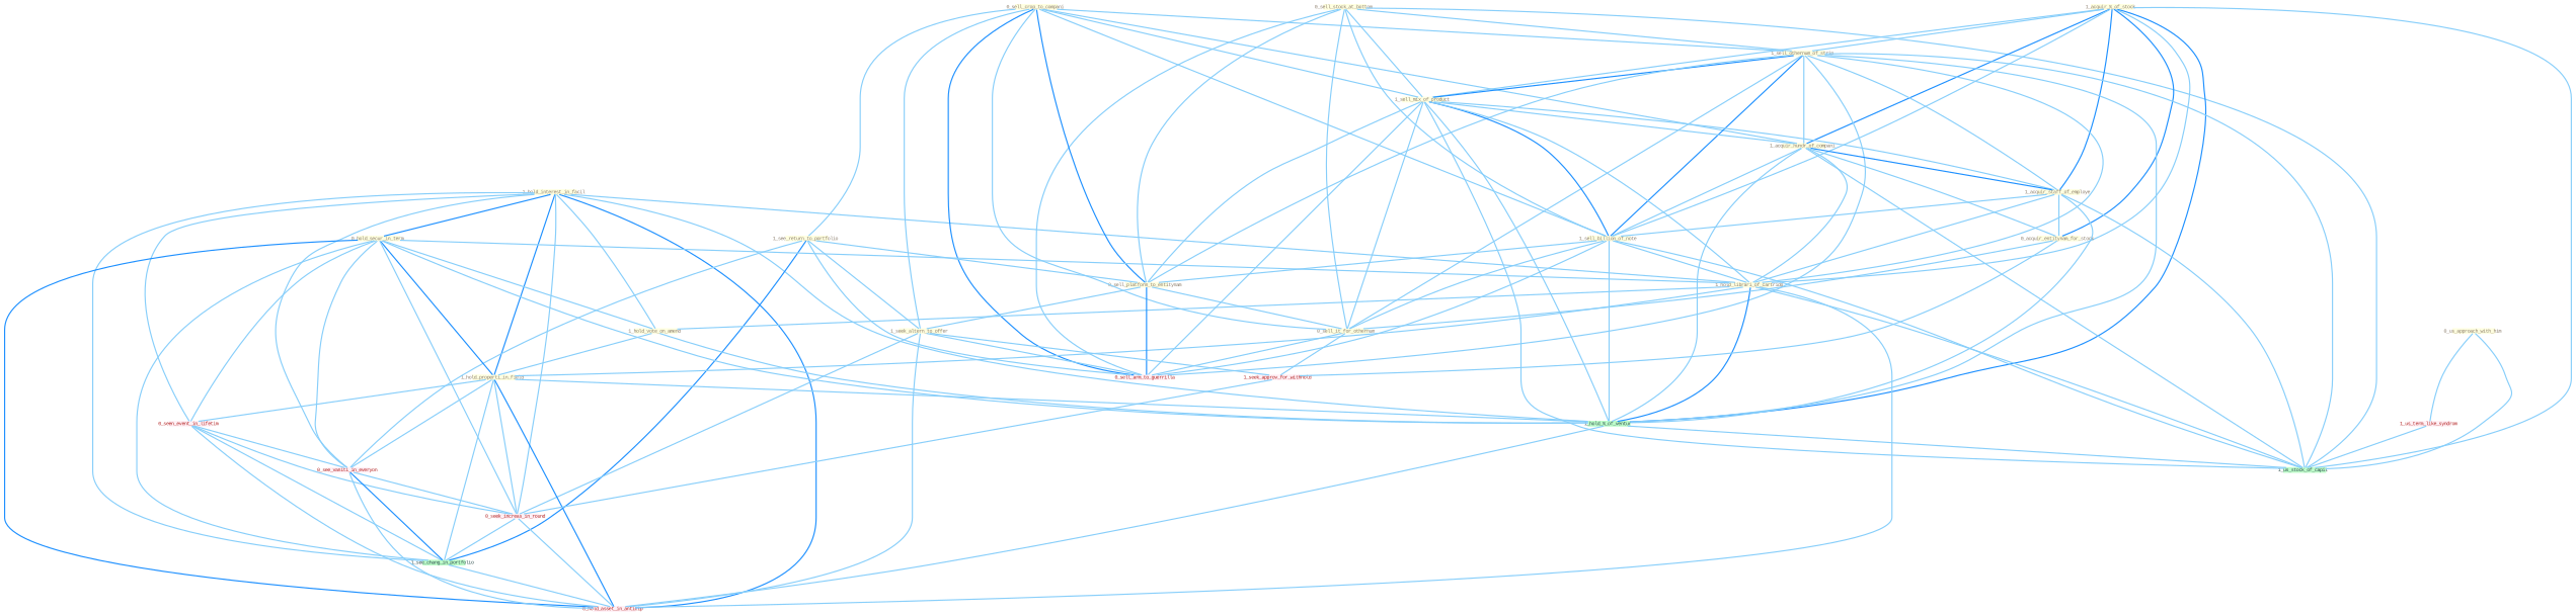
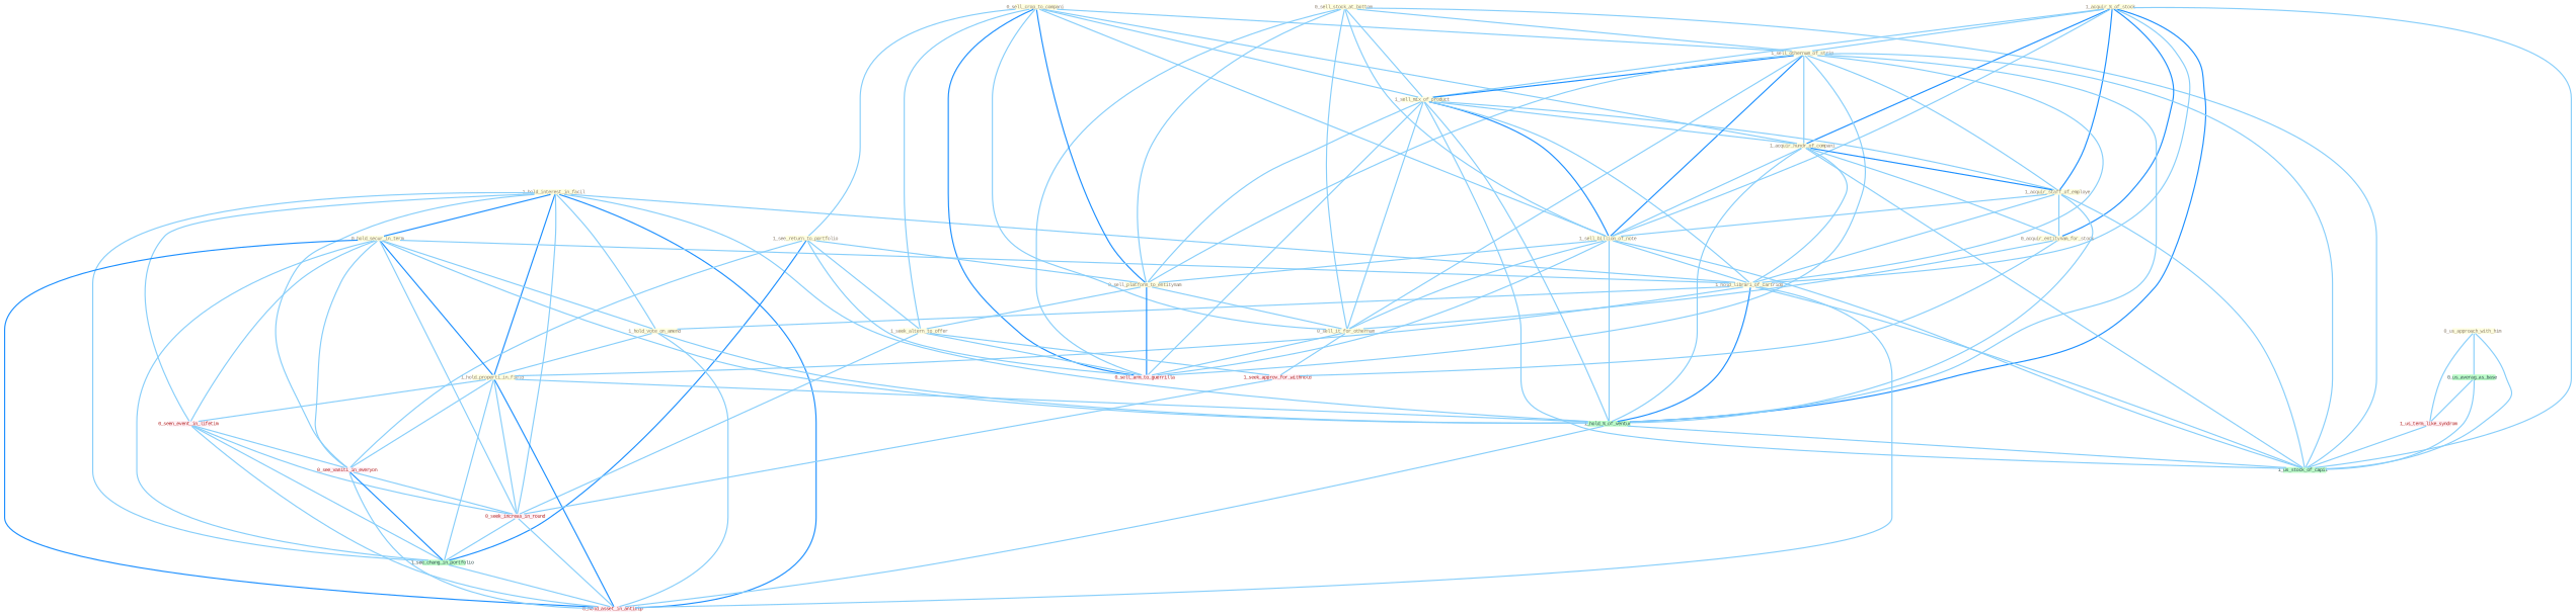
  graph {
    fontname="Liberation Mono"
    node [color="#ffffe0" fixedsize=true fontcolor="#8b7d6b" fontname="Liberation Mono" fontsize=4 shape=polygon style=filled]
    edge [color="#87cefa" fontname="Liberation Mono" w=1]
    "1_hold_interest_in_facil " [height=.06 width=.5]
    "0_sell_stock_at_bottom " [height=.06 width=.5]
    "0_sell_crop_to_compani " [height=.06 width=.5]
    "1_acquir_%_of_stock " [height=.06 width=.5]
    "1_see_return_to_portfolio " [height=.06 width=.5]
    "0_hold_secur_in_term " [height=.06 width=.5]
    "1_sell_othernum_of_strip " [height=.06 width=.5]
    "1_sell_mix_of_product " [height=.06 width=.5]
    "1_acquir_hundr_of_compani " [height=.06 width=.5]
    "1_acquir_staff_of_employe " [height=.06 width=.5]
    "1_sell_billion_of_note " [height=.06 width=.5]
    "0_us_approach_with_him " [height=.06 width=.5]
    "1_hold_librari_of_cartridg " [height=.06 width=.5]
    "0_sell_platform_to_entitynam " [height=.06 width=.5]
    "1_hold_vote_on_amend " [height=.06 width=.5]
    "1_seek_altern_to_offer " [height=.06 width=.5]
    "1_hold_properti_in_field " [height=.06 width=.5]
    "0_acquir_entitynam_for_stock " [height=.06 width=.5]
    "0_sell_it_for_othernum " [height=.06 width=.5]
    "0_seen_event_in_lifetim " [color="#fff0f5" fontcolor="#b22222" height=.06 width=.5]
    "1_us_term_like_syndrom " [color="#fff0f5" fontcolor="#b22222" height=.06 width=.5]
    "1_seek_approv_for_withhold " [color="#fff0f5" fontcolor="#b22222" height=.06 width=.5]
    "0_see_vaniti_in_everyon " [color="#fff0f5" fontcolor="#b22222" height=.06 width=.5]
    "0_sell_arm_to_guerrilla " [color="#fff0f5" fontcolor="#b22222" height=.06 width=.5]
    "0_seek_increas_in_round " [color="#fff0f5" fontcolor="#b22222" height=.06 width=.5]
    "0_hold_asset_in_anticip " [color="#fff0f5" fontcolor="#b22222" height=.06 width=.5]
    "1_hold_%_of_ventur " [color="#BDFCC9" fontcolor="#2f4f4f" height=.06 width=.5]
    "1_see_chang_in_portfolio " [color="#BDFCC9" fontcolor="#2f4f4f" height=.06 width=.5]
    "1_us_stock_of_capit " [color="#BDFCC9" fontcolor="#2f4f4f" height=.06 width=.5]
+   "0_us_averag_as_base " [color="#BDFCC9" fontcolor="#2f4f4f" height=.06 width=.5]
    subgraph sub_1 {
      "1_hold_interest_in_facil "
      "0_sell_stock_at_bottom "
      "0_sell_crop_to_compani "
      "1_acquir_%_of_stock "
      "1_see_return_to_portfolio "
      "0_hold_secur_in_term "
      "1_sell_othernum_of_strip "
      "1_sell_mix_of_product "
      "1_acquir_hundr_of_compani "
      "1_acquir_staff_of_employe "
      "1_sell_billion_of_note "
      "0_us_approach_with_him "
      "1_hold_librari_of_cartridg "
      "0_sell_platform_to_entitynam "
      "1_hold_vote_on_amend "
      "1_seek_altern_to_offer "
      "1_hold_properti_in_field "
      "0_acquir_entitynam_for_stock "
      "0_sell_it_for_othernum "
    }
    subgraph sub_2 {
      "0_seen_event_in_lifetim "
      "1_us_term_like_syndrom "
      "1_seek_approv_for_withhold "
      "0_see_vaniti_in_everyon "
      "0_sell_arm_to_guerrilla "
      "0_seek_increas_in_round "
      "0_hold_asset_in_anticip "
    }
    "1_hold_interest_in_facil " -- "0_hold_secur_in_term " [color="#1e90ff" w=2]
    "1_hold_interest_in_facil " -- "1_hold_librari_of_cartridg "
    "1_hold_interest_in_facil " -- "1_hold_vote_on_amend "
    "1_hold_interest_in_facil " -- "1_hold_properti_in_field " [color="#1e90ff" w=2]
    "1_hold_interest_in_facil " -- "0_seen_event_in_lifetim "
    "1_hold_interest_in_facil " -- "0_see_vaniti_in_everyon "
    "1_hold_interest_in_facil " -- "0_seek_increas_in_round "
    "1_hold_interest_in_facil " -- "0_hold_asset_in_anticip " [color="#1e90ff" w=2]
    "1_hold_interest_in_facil " -- "1_hold_%_of_ventur "
    "1_hold_interest_in_facil " -- "1_see_chang_in_portfolio "
    "0_sell_stock_at_bottom " -- "1_sell_othernum_of_strip "
    "0_sell_stock_at_bottom " -- "1_sell_mix_of_product "
    "0_sell_stock_at_bottom " -- "1_sell_billion_of_note "
    "0_sell_stock_at_bottom " -- "0_sell_platform_to_entitynam "
    "0_sell_stock_at_bottom " -- "0_sell_it_for_othernum "
    "0_sell_stock_at_bottom " -- "0_sell_arm_to_guerrilla "
    "0_sell_stock_at_bottom " -- "1_us_stock_of_capit "
    "0_sell_crop_to_compani " -- "1_see_return_to_portfolio "
    "0_sell_crop_to_compani " -- "1_sell_othernum_of_strip "
    "0_sell_crop_to_compani " -- "1_sell_mix_of_product "
    "0_sell_crop_to_compani " -- "1_acquir_hundr_of_compani "
    "0_sell_crop_to_compani " -- "1_sell_billion_of_note "
    "0_sell_crop_to_compani " -- "0_sell_platform_to_entitynam " [color="#1e90ff" w=2]
    "0_sell_crop_to_compani " -- "1_seek_altern_to_offer "
    "0_sell_crop_to_compani " -- "0_sell_it_for_othernum "
    "0_sell_crop_to_compani " -- "0_sell_arm_to_guerrilla " [color="#1e90ff" w=2]
    "1_acquir_%_of_stock " -- "1_sell_othernum_of_strip "
    "1_acquir_%_of_stock " -- "1_sell_mix_of_product "
    "1_acquir_%_of_stock " -- "1_acquir_hundr_of_compani " [color="#1e90ff" w=2]
    "1_acquir_%_of_stock " -- "1_acquir_staff_of_employe " [color="#1e90ff" w=2]
    "1_acquir_%_of_stock " -- "1_sell_billion_of_note "
    "1_acquir_%_of_stock " -- "1_hold_librari_of_cartridg "
    "1_acquir_%_of_stock " -- "0_acquir_entitynam_for_stock " [color="#1e90ff" w=2]
    "1_acquir_%_of_stock " -- "1_hold_%_of_ventur " [color="#1e90ff" w=2]
    "1_acquir_%_of_stock " -- "1_us_stock_of_capit "
    "1_see_return_to_portfolio " -- "0_sell_platform_to_entitynam "
    "1_see_return_to_portfolio " -- "1_seek_altern_to_offer "
    "1_see_return_to_portfolio " -- "0_see_vaniti_in_everyon "
    "1_see_return_to_portfolio " -- "0_sell_arm_to_guerrilla "
    "1_see_return_to_portfolio " -- "1_see_chang_in_portfolio " [color="#1e90ff" w=2]
    "0_hold_secur_in_term " -- "1_hold_librari_of_cartridg "
    "0_hold_secur_in_term " -- "1_hold_vote_on_amend "
    "0_hold_secur_in_term " -- "1_hold_properti_in_field " [color="#1e90ff" w=2]
    "0_hold_secur_in_term " -- "0_seen_event_in_lifetim "
    "0_hold_secur_in_term " -- "0_see_vaniti_in_everyon "
    "0_hold_secur_in_term " -- "0_seek_increas_in_round "
    "0_hold_secur_in_term " -- "0_hold_asset_in_anticip " [color="#1e90ff" w=2]
    "0_hold_secur_in_term " -- "1_hold_%_of_ventur "
    "0_hold_secur_in_term " -- "1_see_chang_in_portfolio "
    "1_sell_othernum_of_strip " -- "1_sell_mix_of_product " [color="#1e90ff" w=2]
    "1_sell_othernum_of_strip " -- "1_acquir_hundr_of_compani "
    "1_sell_othernum_of_strip " -- "1_acquir_staff_of_employe "
    "1_sell_othernum_of_strip " -- "1_sell_billion_of_note " [color="#1e90ff" w=2]
    "1_sell_othernum_of_strip " -- "1_hold_librari_of_cartridg "
    "1_sell_othernum_of_strip " -- "0_sell_platform_to_entitynam "
    "1_sell_othernum_of_strip " -- "0_sell_it_for_othernum "
    "1_sell_othernum_of_strip " -- "0_sell_arm_to_guerrilla "
    "1_sell_othernum_of_strip " -- "1_hold_%_of_ventur "
    "1_sell_othernum_of_strip " -- "1_us_stock_of_capit "
    "1_sell_mix_of_product " -- "1_acquir_hundr_of_compani "
    "1_sell_mix_of_product " -- "1_acquir_staff_of_employe "
    "1_sell_mix_of_product " -- "1_sell_billion_of_note " [color="#1e90ff" w=2]
    "1_sell_mix_of_product " -- "1_hold_librari_of_cartridg "
    "1_sell_mix_of_product " -- "0_sell_platform_to_entitynam "
    "1_sell_mix_of_product " -- "0_sell_it_for_othernum "
    "1_sell_mix_of_product " -- "0_sell_arm_to_guerrilla "
    "1_sell_mix_of_product " -- "1_hold_%_of_ventur "
    "1_sell_mix_of_product " -- "1_us_stock_of_capit "
    "1_acquir_hundr_of_compani " -- "1_acquir_staff_of_employe " [color="#1e90ff" w=2]
    "1_acquir_hundr_of_compani " -- "1_sell_billion_of_note "
    "1_acquir_hundr_of_compani " -- "1_hold_librari_of_cartridg "
    "1_acquir_hundr_of_compani " -- "0_acquir_entitynam_for_stock "
    "1_acquir_hundr_of_compani " -- "1_hold_%_of_ventur "
    "1_acquir_hundr_of_compani " -- "1_us_stock_of_capit "
    "1_acquir_staff_of_employe " -- "1_sell_billion_of_note "
    "1_acquir_staff_of_employe " -- "1_hold_librari_of_cartridg "
    "1_acquir_staff_of_employe " -- "0_acquir_entitynam_for_stock "
    "1_acquir_staff_of_employe " -- "1_hold_%_of_ventur "
    "1_acquir_staff_of_employe " -- "1_us_stock_of_capit "
    "1_sell_billion_of_note " -- "1_hold_librari_of_cartridg "
    "1_sell_billion_of_note " -- "0_sell_platform_to_entitynam "
    "1_sell_billion_of_note " -- "0_sell_it_for_othernum "
    "1_sell_billion_of_note " -- "0_sell_arm_to_guerrilla "
    "1_sell_billion_of_note " -- "1_hold_%_of_ventur "
    "1_sell_billion_of_note " -- "1_us_stock_of_capit "
    "0_us_approach_with_him " -- "1_us_term_like_syndrom "
    "0_us_approach_with_him " -- "1_us_stock_of_capit "
+   "0_us_approach_with_him " -- "0_us_averag_as_base "
    "1_hold_librari_of_cartridg " -- "1_hold_vote_on_amend "
    "1_hold_librari_of_cartridg " -- "1_hold_properti_in_field "
    "1_hold_librari_of_cartridg " -- "0_hold_asset_in_anticip "
    "1_hold_librari_of_cartridg " -- "1_hold_%_of_ventur " [color="#1e90ff" w=2]
    "1_hold_librari_of_cartridg " -- "1_us_stock_of_capit "
    "0_sell_platform_to_entitynam " -- "1_seek_altern_to_offer "
    "0_sell_platform_to_entitynam " -- "0_sell_it_for_othernum "
    "0_sell_platform_to_entitynam " -- "0_sell_arm_to_guerrilla " [color="#1e90ff" w=2]
    "1_hold_vote_on_amend " -- "1_hold_properti_in_field "
-   "1_seek_altern_to_offer " -- "0_hold_asset_in_anticip "
+   "1_hold_vote_on_amend " -- "0_hold_asset_in_anticip "
    "1_hold_vote_on_amend " -- "1_hold_%_of_ventur "
    "1_seek_altern_to_offer " -- "1_seek_approv_for_withhold "
    "1_seek_altern_to_offer " -- "0_sell_arm_to_guerrilla "
    "1_seek_altern_to_offer " -- "0_seek_increas_in_round "
    "1_hold_properti_in_field " -- "0_seen_event_in_lifetim "
    "1_hold_properti_in_field " -- "0_see_vaniti_in_everyon "
    "1_hold_properti_in_field " -- "0_seek_increas_in_round "
    "1_hold_properti_in_field " -- "0_hold_asset_in_anticip " [color="#1e90ff" w=2]
    "1_hold_properti_in_field " -- "1_hold_%_of_ventur "
    "1_hold_properti_in_field " -- "1_see_chang_in_portfolio "
    "0_acquir_entitynam_for_stock " -- "0_sell_it_for_othernum "
    "0_acquir_entitynam_for_stock " -- "1_seek_approv_for_withhold "
    "0_sell_it_for_othernum " -- "1_seek_approv_for_withhold "
    "0_sell_it_for_othernum " -- "0_sell_arm_to_guerrilla "
    "0_seen_event_in_lifetim " -- "0_see_vaniti_in_everyon "
    "0_seen_event_in_lifetim " -- "0_seek_increas_in_round "
    "0_seen_event_in_lifetim " -- "0_hold_asset_in_anticip "
    "0_seen_event_in_lifetim " -- "1_see_chang_in_portfolio "
    "1_us_term_like_syndrom " -- "1_us_stock_of_capit "
    "1_seek_approv_for_withhold " -- "0_seek_increas_in_round "
    "0_see_vaniti_in_everyon " -- "0_seek_increas_in_round "
    "0_see_vaniti_in_everyon " -- "0_hold_asset_in_anticip "
    "0_see_vaniti_in_everyon " -- "1_see_chang_in_portfolio " [color="#1e90ff" w=2]
    "0_seek_increas_in_round " -- "0_hold_asset_in_anticip "
    "0_seek_increas_in_round " -- "1_see_chang_in_portfolio "
    "1_hold_%_of_ventur " -- "0_hold_asset_in_anticip "
    "1_hold_%_of_ventur " -- "1_us_stock_of_capit "
    "1_see_chang_in_portfolio " -- "0_hold_asset_in_anticip "
+   "0_us_averag_as_base " -- "1_us_term_like_syndrom "
+   "0_us_averag_as_base " -- "1_us_stock_of_capit "
  }
